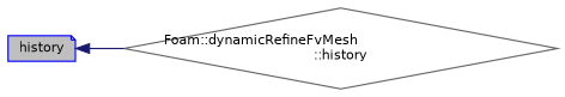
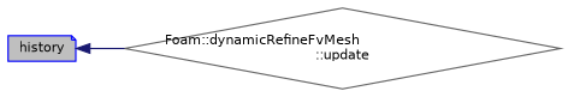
  digraph {
    rankdir=LR
    node [fontname=Helvetica fontsize=10]
    n1 [color=blue fillcolor=grey75 fontcolor=black height=0.2 label=history shape=note style=filled width=0.4]
-   n2 [color=gray40 height=0.2 label="Foam::dynamicRefineFvMesh\l::history" shape=diamond width=0.4]
+   n2 [color=gray40 height=0.2 label="Foam::dynamicRefineFvMesh\l::update" shape=diamond width=0.4]
    n1 -> n2 [color=midnightblue dir=back fontname=Helvetica fontsize=10 labelfontname=Helvetica labelfontsize=10 style=solid]
  }
